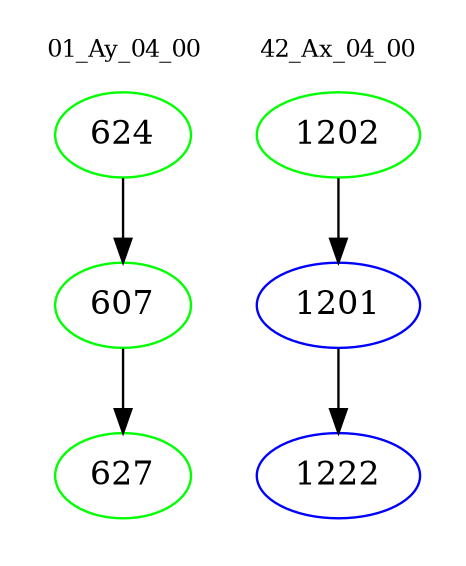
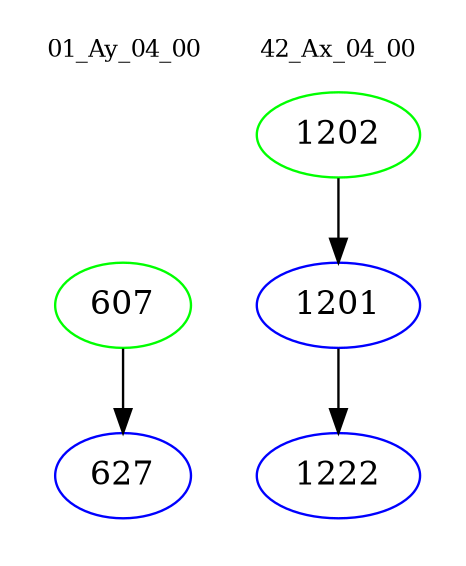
  digraph {
    node [color=green]
    edge [color=black]
-   n1 [label=624]
    n2 [label=607]
-   n3 [label=627]
+   n3 [color=blue label=627]
    n4 [label=1202]
    n5 [color=blue label=1201]
    n6 [color=blue label=1222]
    subgraph cluster_1 {
      color=white
      fontsize=10
      label="01_Ay_04_00"
-     n1
      n2
      n3
    }
    subgraph cluster_2 {
      color=white
      fontsize=10
      label="42_Ax_04_00"
      n4
      n5
      n6
    }
-   n1 -> n2
    n2 -> n3
    n4 -> n5
    n5 -> n6
  }
